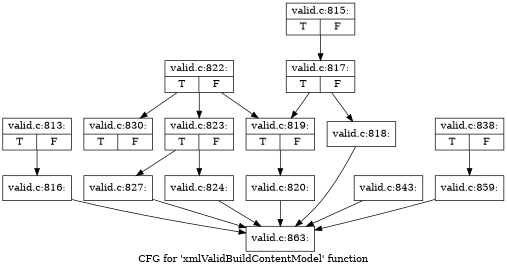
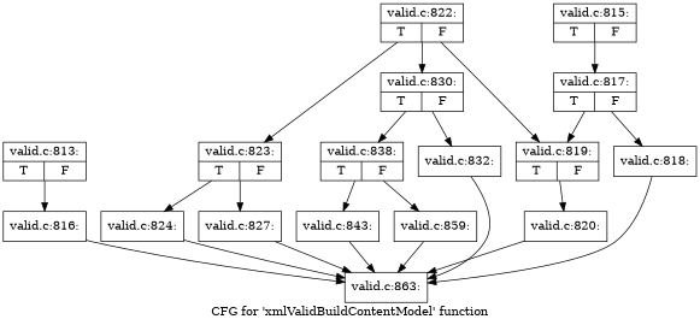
  digraph {
    label="CFG for 'xmlValidBuildContentModel' function"
    node [shape=record]
    n1 [label="{valid.c:813:|{<s0>T|<s1>F}}"]
    n2 [label="{valid.c:816:}"]
    n3 [label="{valid.c:863:}"]
    n4 [label="{valid.c:815:|{<s0>T|<s1>F}}"]
    n5 [label="{valid.c:817:|{<s0>T|<s1>F}}"]
    n6 [label="{valid.c:818:}"]
    n7 [label="{valid.c:819:|{<s0>T|<s1>F}}"]
    n8 [label="{valid.c:820:}"]
    n9 [label="{valid.c:822:|{<s0>T|<s1>F}}"]
    n10 [label="{valid.c:823:|{<s0>T|<s1>F}}"]
    n11 [label="{valid.c:830:|{<s0>T|<s1>F}}"]
    n12 [label="{valid.c:827:}"]
    n13 [label="{valid.c:824:}"]
+   n14 [label="{valid.c:832:}"]
    n15 [label="{valid.c:838:|{<s0>T|<s1>F}}"]
    n16 [label="{valid.c:843:}"]
    n17 [label="{valid.c:859:}"]
    n1 -> n2
    n2 -> n3
    n4 -> n5
    n5 -> n6
    n5 -> n7
    n6 -> n3
    n7 -> n8
    n8 -> n3
    n9 -> n7
    n9 -> n10
    n9 -> n11
    n10 -> n12
    n10 -> n13
+   n11 -> n14
+   n11 -> n15
    n12 -> n3
    n13 -> n3
+   n14 -> n3
+   n15 -> n16
    n15 -> n17
    n16 -> n3
    n17 -> n3
  }
